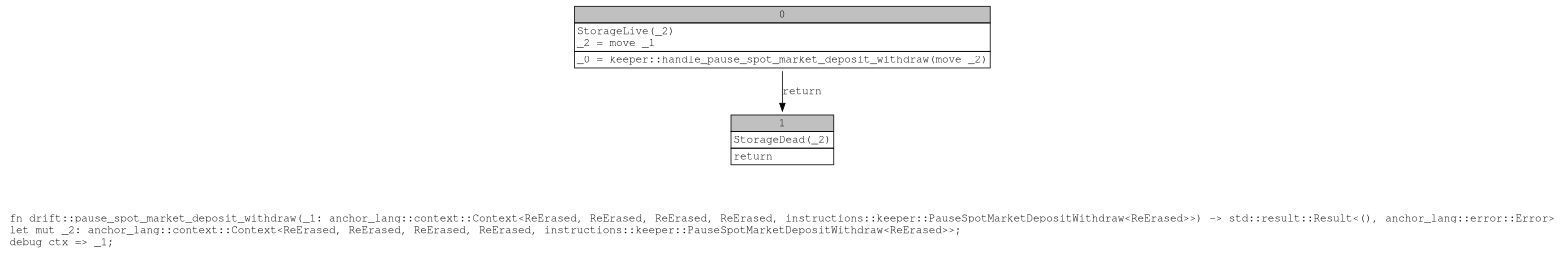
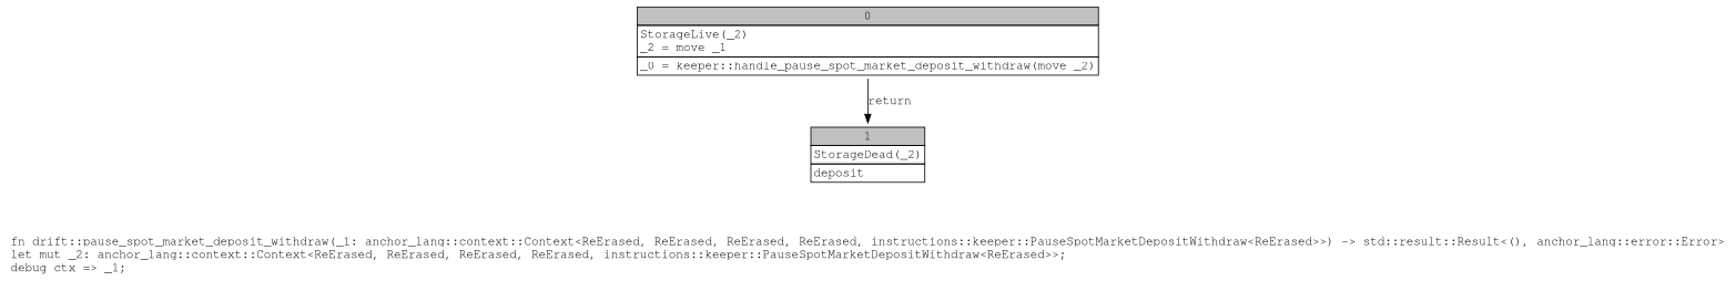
  digraph {
    fontname="Courier, monospace"
    label=<fn drift::pause_spot_market_deposit_withdraw(_1: anchor_lang::context::Context&lt;ReErased, ReErased, ReErased, ReErased, instructions::keeper::PauseSpotMarketDepositWithdraw&lt;ReErased&gt;&gt;) -&gt; std::result::Result&lt;(), anchor_lang::error::Error&gt;<br align="left"/>let mut _2: anchor_lang::context::Context&lt;ReErased, ReErased, ReErased, ReErased, instructions::keeper::PauseSpotMarketDepositWithdraw&lt;ReErased&gt;&gt;;<br align="left"/>debug ctx =&gt; _1;<br align="left"/>>
    node [fontname="Courier, monospace" shape=none]
    n1 [label=<<table border="0" cellborder="1" cellspacing="0"><tr><td bgcolor="gray" align="center" colspan="1">0</td></tr><tr><td align="left" balign="left">StorageLive(_2)<br/>_2 = move _1<br/></td></tr><tr><td align="left">_0 = keeper::handle_pause_spot_market_deposit_withdraw(move _2)</td></tr></table>>]
-   n2 [label=<<table border="0" cellborder="1" cellspacing="0"><tr><td bgcolor="gray" align="center" colspan="1">1</td></tr><tr><td align="left" balign="left">StorageDead(_2)<br/></td></tr><tr><td align="left">return</td></tr></table>>]
+   n2 [label=<<table border="0" cellborder="1" cellspacing="0"><tr><td bgcolor="gray" align="center" colspan="1">1</td></tr><tr><td align="left" balign="left">StorageDead(_2)<br/></td></tr><tr><td align="left">deposit</td></tr></table>>]
    n1 -> n2 [fontname="Courier, monospace" label=return]
  }
